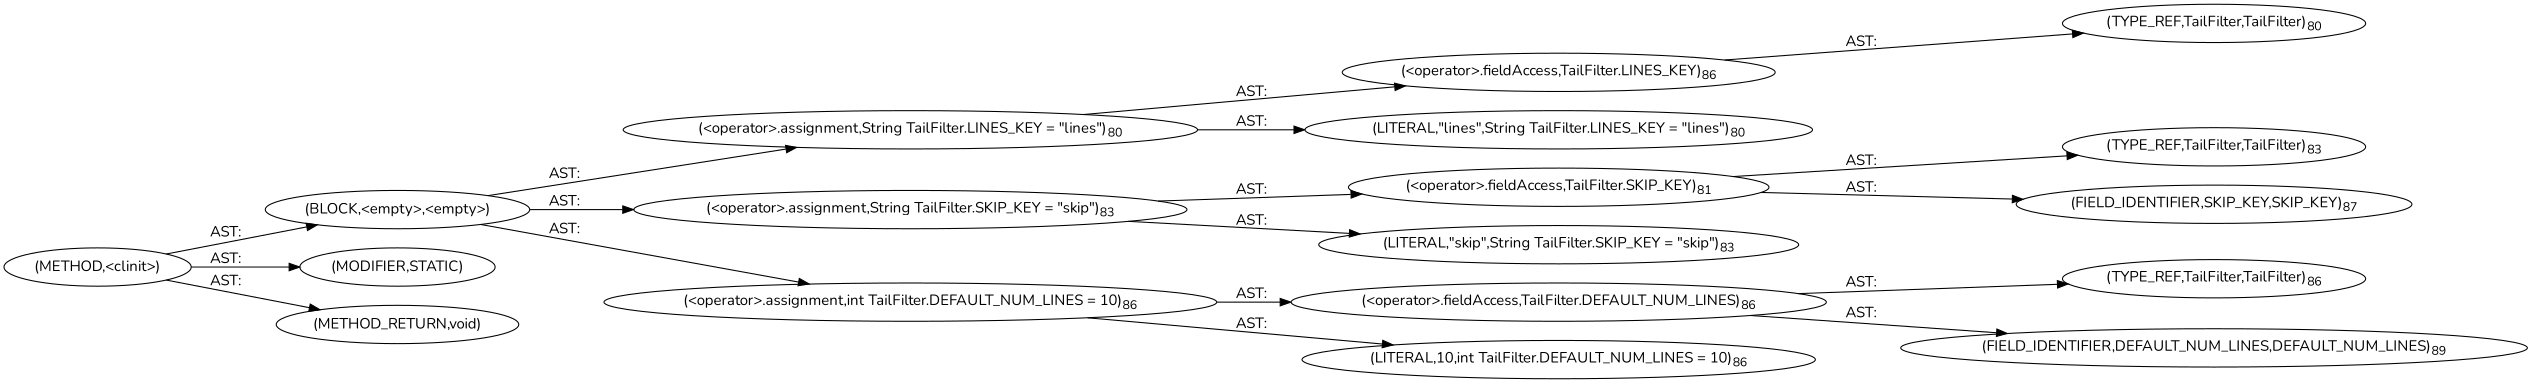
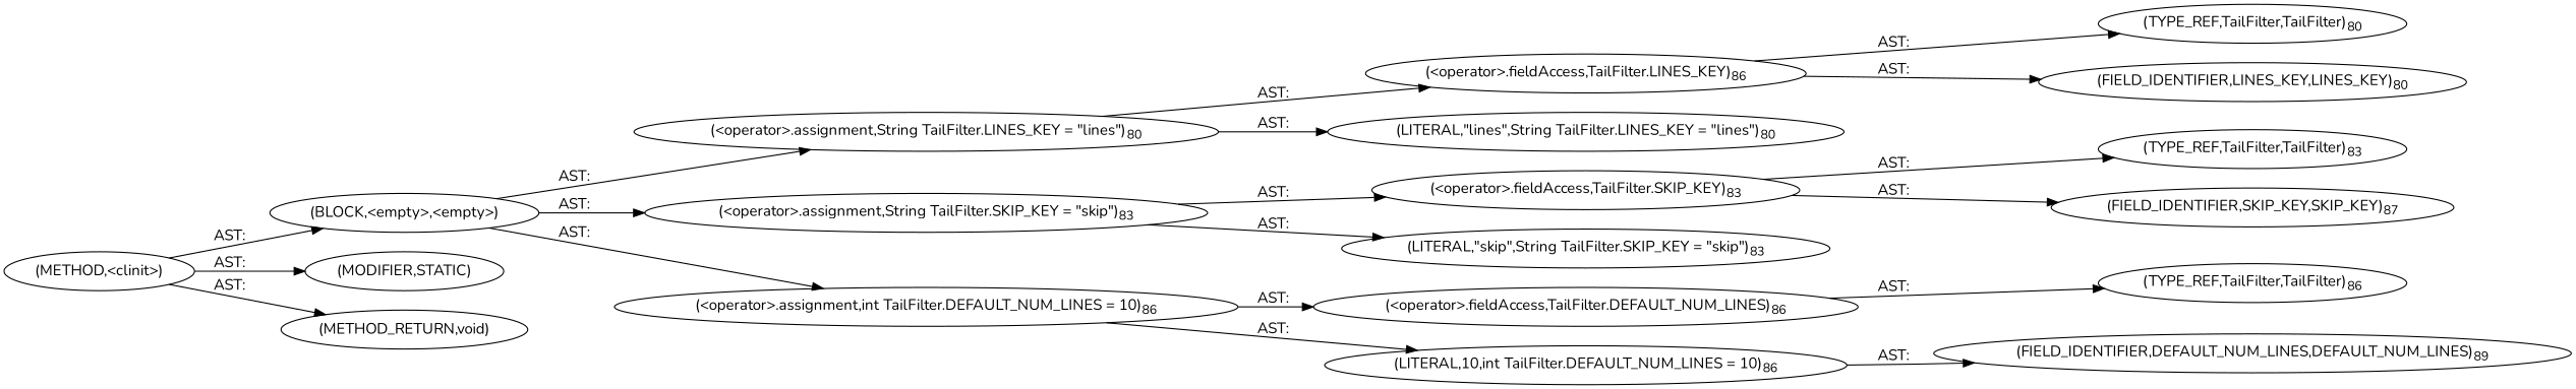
  digraph {
    fontname=Nunito
    rankdir=LR
    node [fontname=Nunito]
    edge [fontname=Nunito]
    n1 [label=<(METHOD,&lt;clinit&gt;)>]
    n2 [label=<(BLOCK,&lt;empty&gt;,&lt;empty&gt;)>]
    n3 [label=<(MODIFIER,STATIC)>]
    n4 [label=<(METHOD_RETURN,void)>]
    n5 [label=<(&lt;operator&gt;.assignment,String TailFilter.LINES_KEY = &quot;lines&quot;)<SUB>80</SUB>>]
    n6 [label=<(&lt;operator&gt;.assignment,String TailFilter.SKIP_KEY = &quot;skip&quot;)<SUB>83</SUB>>]
    n7 [label=<(&lt;operator&gt;.assignment,int TailFilter.DEFAULT_NUM_LINES = 10)<SUB>86</SUB>>]
    n8 [label=<(&lt;operator&gt;.fieldAccess,TailFilter.LINES_KEY)<SUB>86</SUB>>]
    n9 [label=<(LITERAL,&quot;lines&quot;,String TailFilter.LINES_KEY = &quot;lines&quot;)<SUB>80</SUB>>]
-   n10 [label=<(&lt;operator&gt;.fieldAccess,TailFilter.SKIP_KEY)<SUB>81</SUB>>]
+   n10 [label=<(&lt;operator&gt;.fieldAccess,TailFilter.SKIP_KEY)<SUB>83</SUB>>]
    n11 [label=<(LITERAL,&quot;skip&quot;,String TailFilter.SKIP_KEY = &quot;skip&quot;)<SUB>83</SUB>>]
    n12 [label=<(&lt;operator&gt;.fieldAccess,TailFilter.DEFAULT_NUM_LINES)<SUB>86</SUB>>]
    n13 [label=<(LITERAL,10,int TailFilter.DEFAULT_NUM_LINES = 10)<SUB>86</SUB>>]
    n14 [label=<(TYPE_REF,TailFilter,TailFilter)<SUB>80</SUB>>]
+   n15 [label=<(FIELD_IDENTIFIER,LINES_KEY,LINES_KEY)<SUB>80</SUB>>]
    n16 [label=<(TYPE_REF,TailFilter,TailFilter)<SUB>83</SUB>>]
    n17 [label=<(FIELD_IDENTIFIER,SKIP_KEY,SKIP_KEY)<SUB>87</SUB>>]
    n18 [label=<(TYPE_REF,TailFilter,TailFilter)<SUB>86</SUB>>]
    n19 [label=<(FIELD_IDENTIFIER,DEFAULT_NUM_LINES,DEFAULT_NUM_LINES)<SUB>89</SUB>>]
    n1 -> n2 [label="AST: "]
    n1 -> n3 [label="AST: "]
    n1 -> n4 [label="AST: "]
    n2 -> n5 [label="AST: "]
    n2 -> n6 [label="AST: "]
    n2 -> n7 [label="AST: "]
    n5 -> n8 [label="AST: "]
    n5 -> n9 [label="AST: "]
    n6 -> n10 [label="AST: "]
    n6 -> n11 [label="AST: "]
    n7 -> n12 [label="AST: "]
    n7 -> n13 [label="AST: "]
    n8 -> n14 [label="AST: "]
+   n8 -> n15 [label="AST: "]
    n10 -> n16 [label="AST: "]
    n10 -> n17 [label="AST: "]
    n12 -> n18 [label="AST: "]
-   n12 -> n19 [label="AST: "]
+   n13 -> n19 [label="AST: "]
  }
